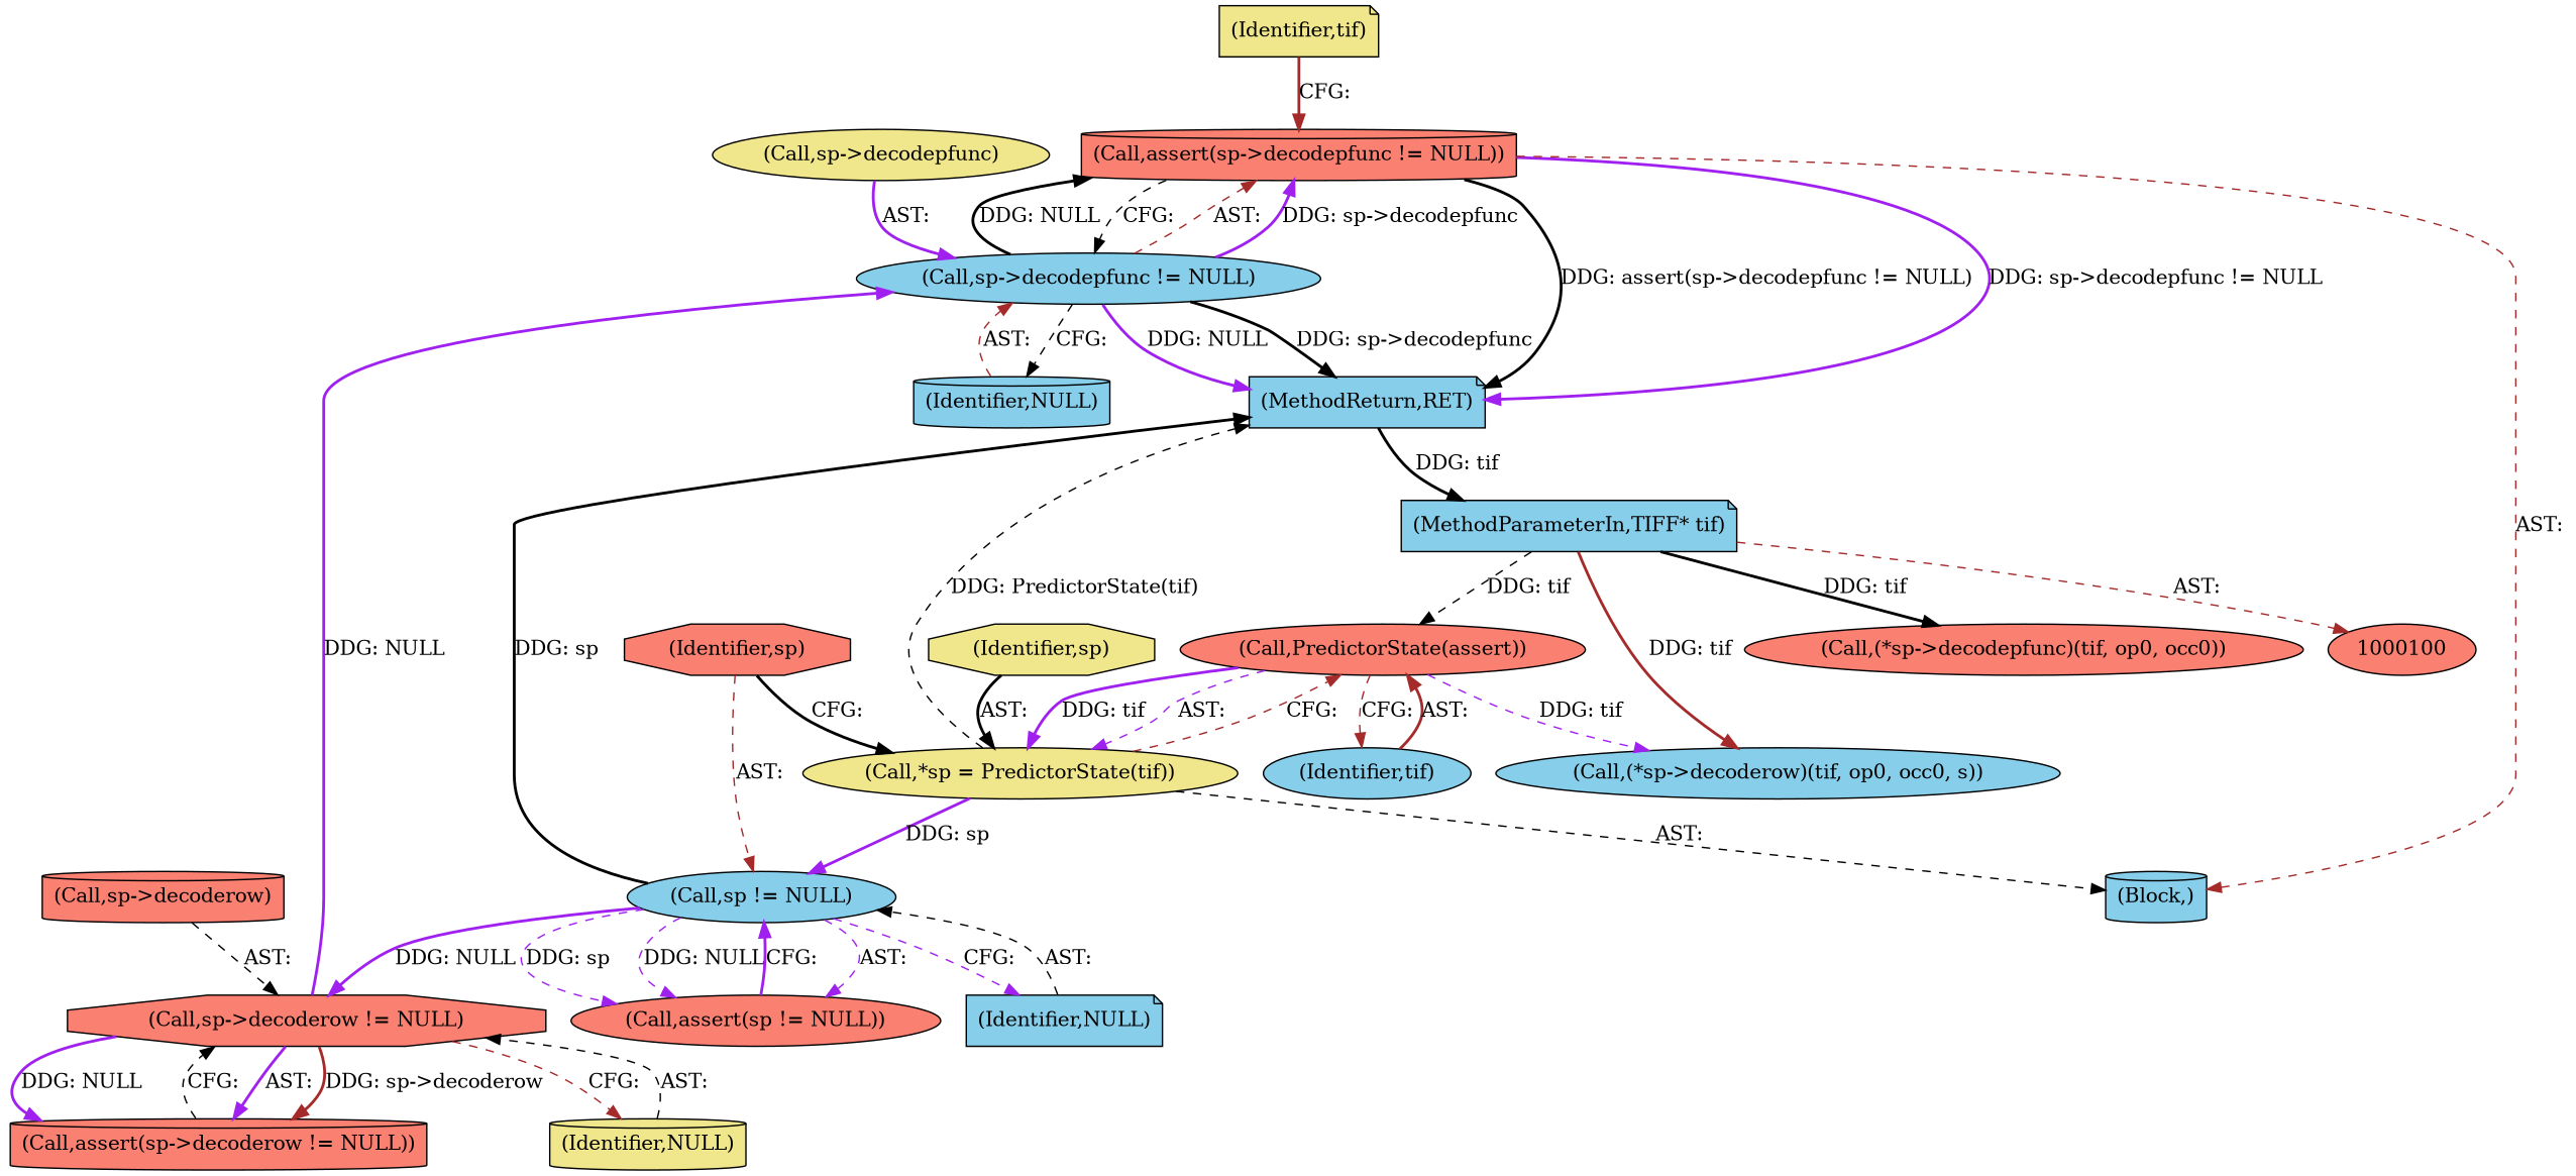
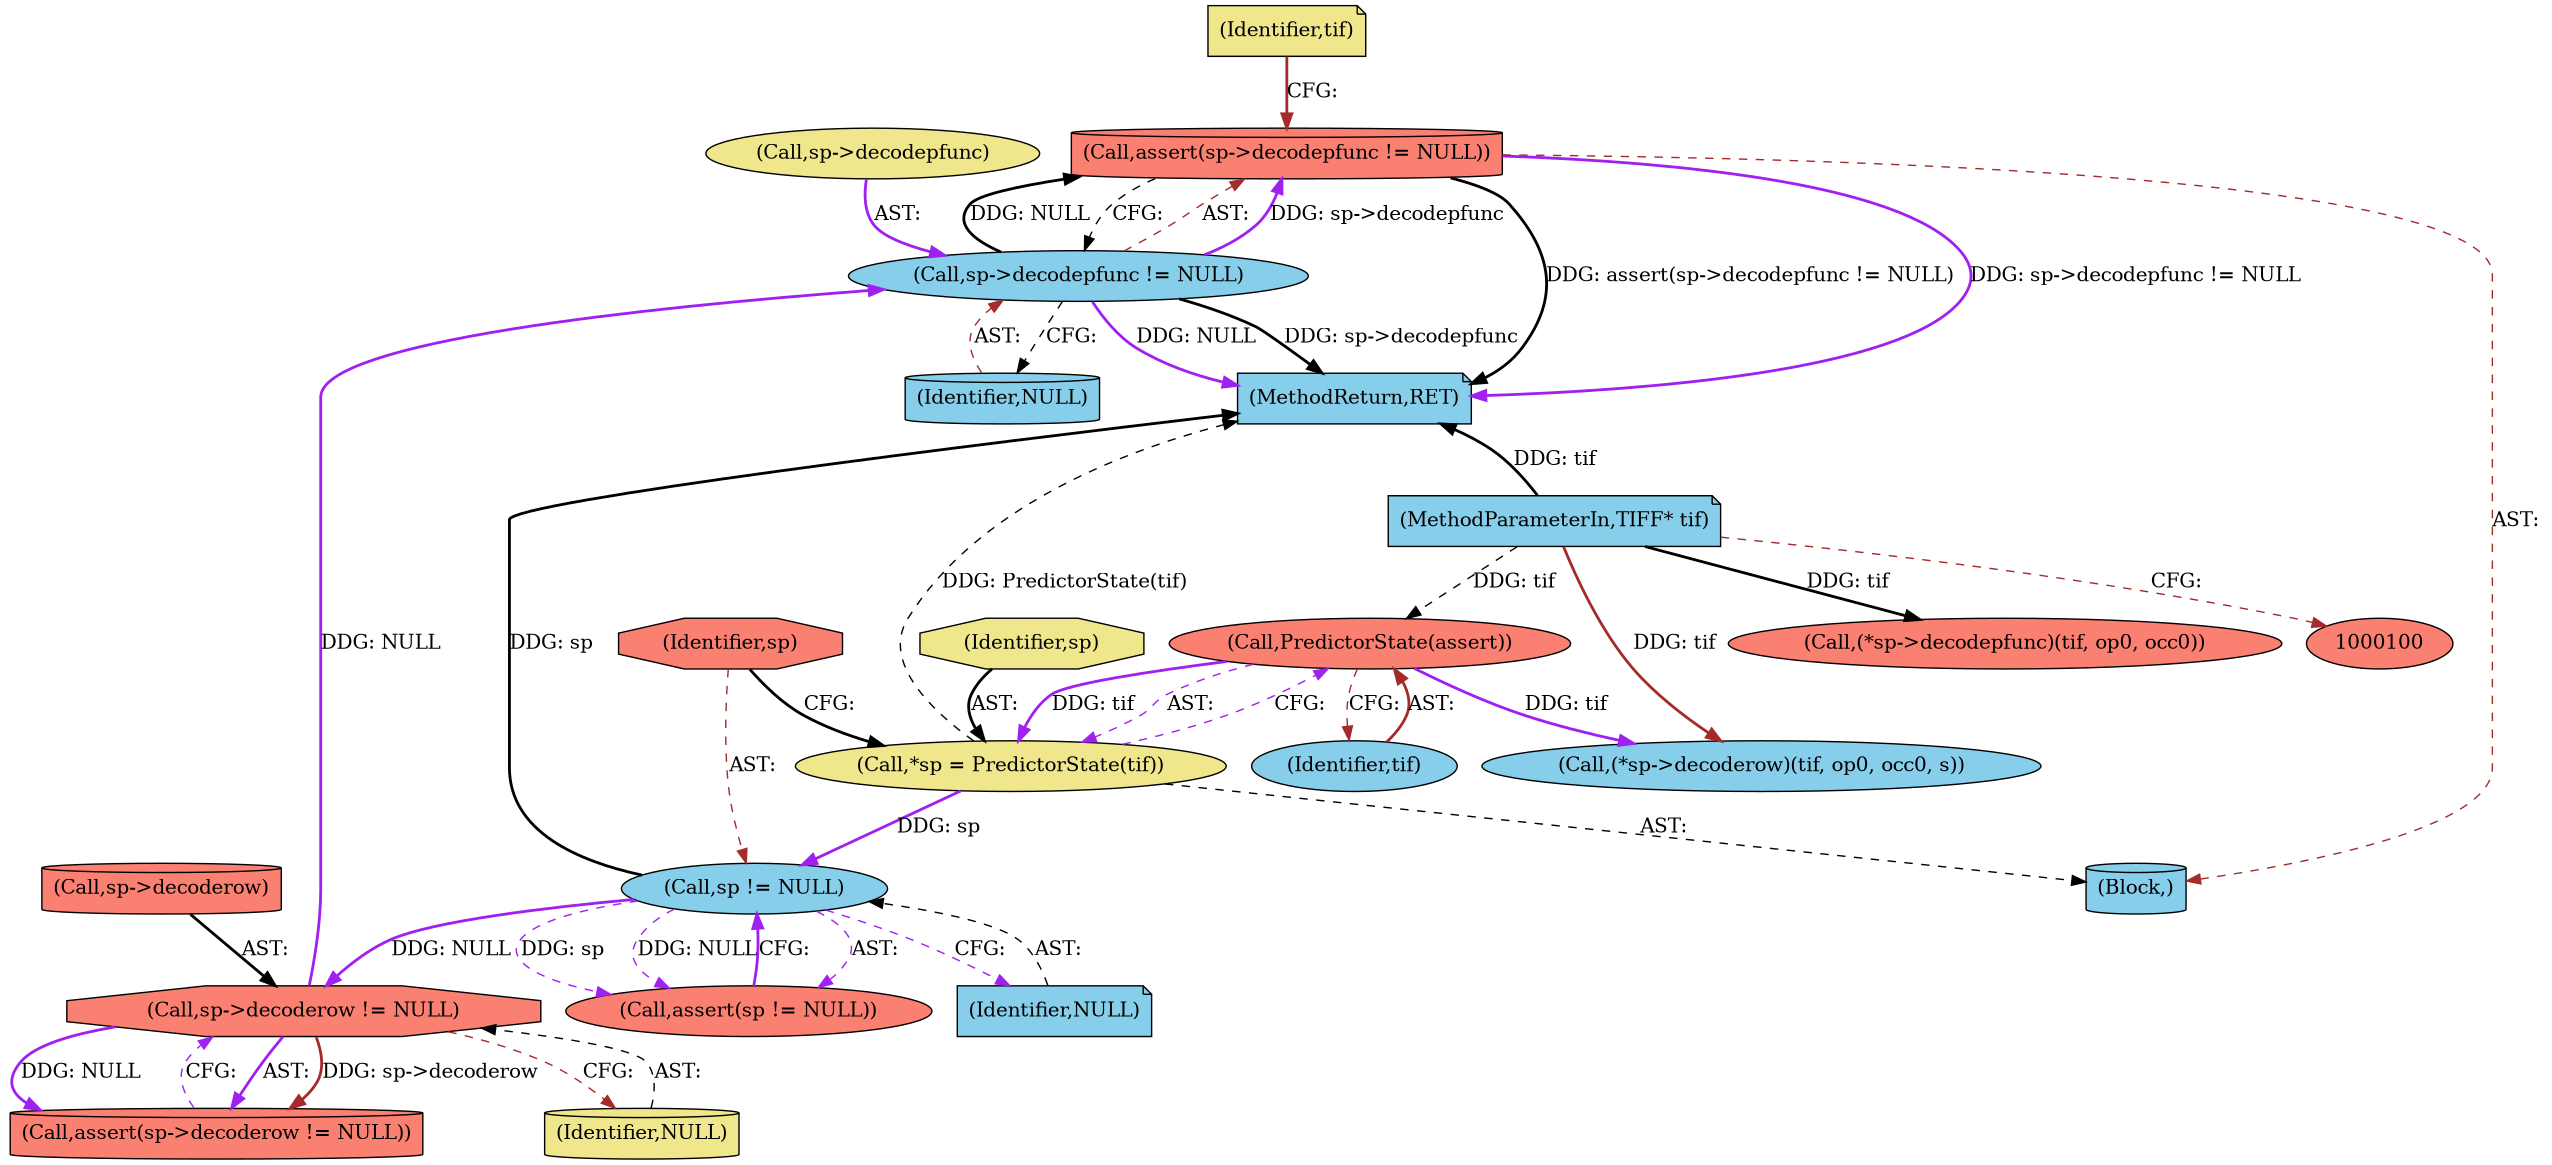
  digraph {
    node [fillcolor=salmon shape=ellipse style=filled]
    edge [color=black style=bold]
    n1 [label="(Call,assert(sp->decodepfunc != NULL))" shape=cylinder]
    n2 [fillcolor=skyblue label="(Call,sp->decodepfunc != NULL)"]
    n3 [fillcolor=skyblue label="(MethodReturn,RET)" shape=note]
    n4 [fillcolor=skyblue label="(Block,)" shape=cylinder]
    n5 [fillcolor=skyblue label="(Identifier,NULL)" shape=cylinder]
    n6 [label="(Call,sp->decoderow != NULL)" shape=octagon]
    n7 [label="(Call,assert(sp->decoderow != NULL))" shape=cylinder]
    n8 [fillcolor=khaki label="(Identifier,NULL)" shape=cylinder]
    n9 [fillcolor=skyblue label="(Call,sp != NULL)"]
    n10 [fillcolor=skyblue label="(Identifier,NULL)" shape=note]
    n11 [label="(Call,assert(sp != NULL))"]
    n12 [fillcolor=khaki label="(Call,*sp = PredictorState(tif))"]
    n13 [label="(Call,PredictorState(assert))"]
    n14 [fillcolor=skyblue label="(Identifier,tif)"]
    n15 [fillcolor=skyblue label="(Call,(*sp->decoderow)(tif, op0, occ0, s))"]
    n16 [fillcolor=skyblue label="(MethodParameterIn,TIFF* tif)" shape=note]
    n17 [label="(Call,(*sp->decodepfunc)(tif, op0, occ0))"]
    1000100
    n19 [fillcolor=khaki label="(Identifier,sp)" shape=octagon]
    n20 [label="(Call,sp->decoderow)" shape=cylinder]
    n21 [fillcolor=khaki label="(Call,sp->decodepfunc)"]
    n22 [label="(Identifier,sp)" shape=octagon]
    n23 [fillcolor=khaki label="(Identifier,tif)" shape=note]
    n1 -> n2 [label="CFG: " style=dashed]
    n1 -> n3 [label="DDG: assert(sp->decodepfunc != NULL)"]
    n1 -> n3 [color=purple label="DDG: sp->decodepfunc != NULL"]
    n1 -> n4 [color=brown label="AST: " style=dashed]
    n2 -> n1 [color=brown label="AST: " style=dashed]
    n2 -> n1 [color=purple label="DDG: sp->decodepfunc"]
    n2 -> n1 [label="DDG: NULL"]
    n2 -> n3 [color=purple label="DDG: NULL"]
    n2 -> n3 [label="DDG: sp->decodepfunc"]
    n2 -> n5 [label="CFG: " style=dashed]
    n5 -> n2 [color=brown label="AST: " style=dashed]
    n6 -> n2 [color=purple label="DDG: NULL"]
    n6 -> n7 [color=purple label="AST: "]
    n6 -> n7 [color=brown label="DDG: sp->decoderow"]
    n6 -> n7 [color=purple label="DDG: NULL"]
    n6 -> n8 [color=brown label="CFG: " style=dashed]
-   n7 -> n6 [label="CFG: " style=dashed]
+   n7 -> n6 [color=purple label="CFG: " style=dashed]
    n8 -> n6 [label="AST: " style=dashed]
    n9 -> n3 [label="DDG: sp"]
    n9 -> n6 [color=purple label="DDG: NULL"]
    n9 -> n10 [color=purple label="CFG: " style=dashed]
    n9 -> n11 [color=purple label="AST: " style=dashed]
    n9 -> n11 [color=purple label="DDG: sp" style=dashed]
    n9 -> n11 [color=purple label="DDG: NULL" style=dashed]
    n10 -> n9 [label="AST: " style=dashed]
    n11 -> n9 [color=purple label="CFG: "]
    n12 -> n3 [label="DDG: PredictorState(tif)" style=dashed]
    n12 -> n4 [label="AST: " style=dashed]
    n12 -> n9 [color=purple label="DDG: sp"]
-   n12 -> n13 [color=brown label="CFG: " style=dashed]
+   n12 -> n13 [color=purple label="CFG: " style=dashed]
    n13 -> n12 [color=purple label="AST: " style=dashed]
    n13 -> n12 [color=purple label="DDG: tif"]
    n13 -> n14 [color=brown label="CFG: " style=dashed]
-   n13 -> n15 [color=purple label="DDG: tif" style=dashed]
+   n13 -> n15 [color=purple label="DDG: tif"]
    n14 -> n13 [color=brown label="AST: "]
-   n3 -> n16 [label="DDG: tif"]
+   n16 -> n3 [label="DDG: tif"]
    n16 -> n13 [label="DDG: tif" style=dashed]
    n16 -> n15 [color=brown label="DDG: tif"]
    n16 -> n17 [label="DDG: tif"]
-   n16 -> 1000100 [color=brown label="AST: " style=dashed]
+   n16 -> 1000100 [color=brown label="CFG: " style=dashed]
    n19 -> n12 [label="AST: "]
-   n20 -> n6 [label="AST: " style=dashed]
+   n20 -> n6 [label="AST: "]
    n21 -> n2 [color=purple label="AST: "]
    n22 -> n9 [color=brown label="AST: " style=dashed]
    n22 -> n12 [label="CFG: "]
    n23 -> n1 [color=brown label="CFG: "]
  }
